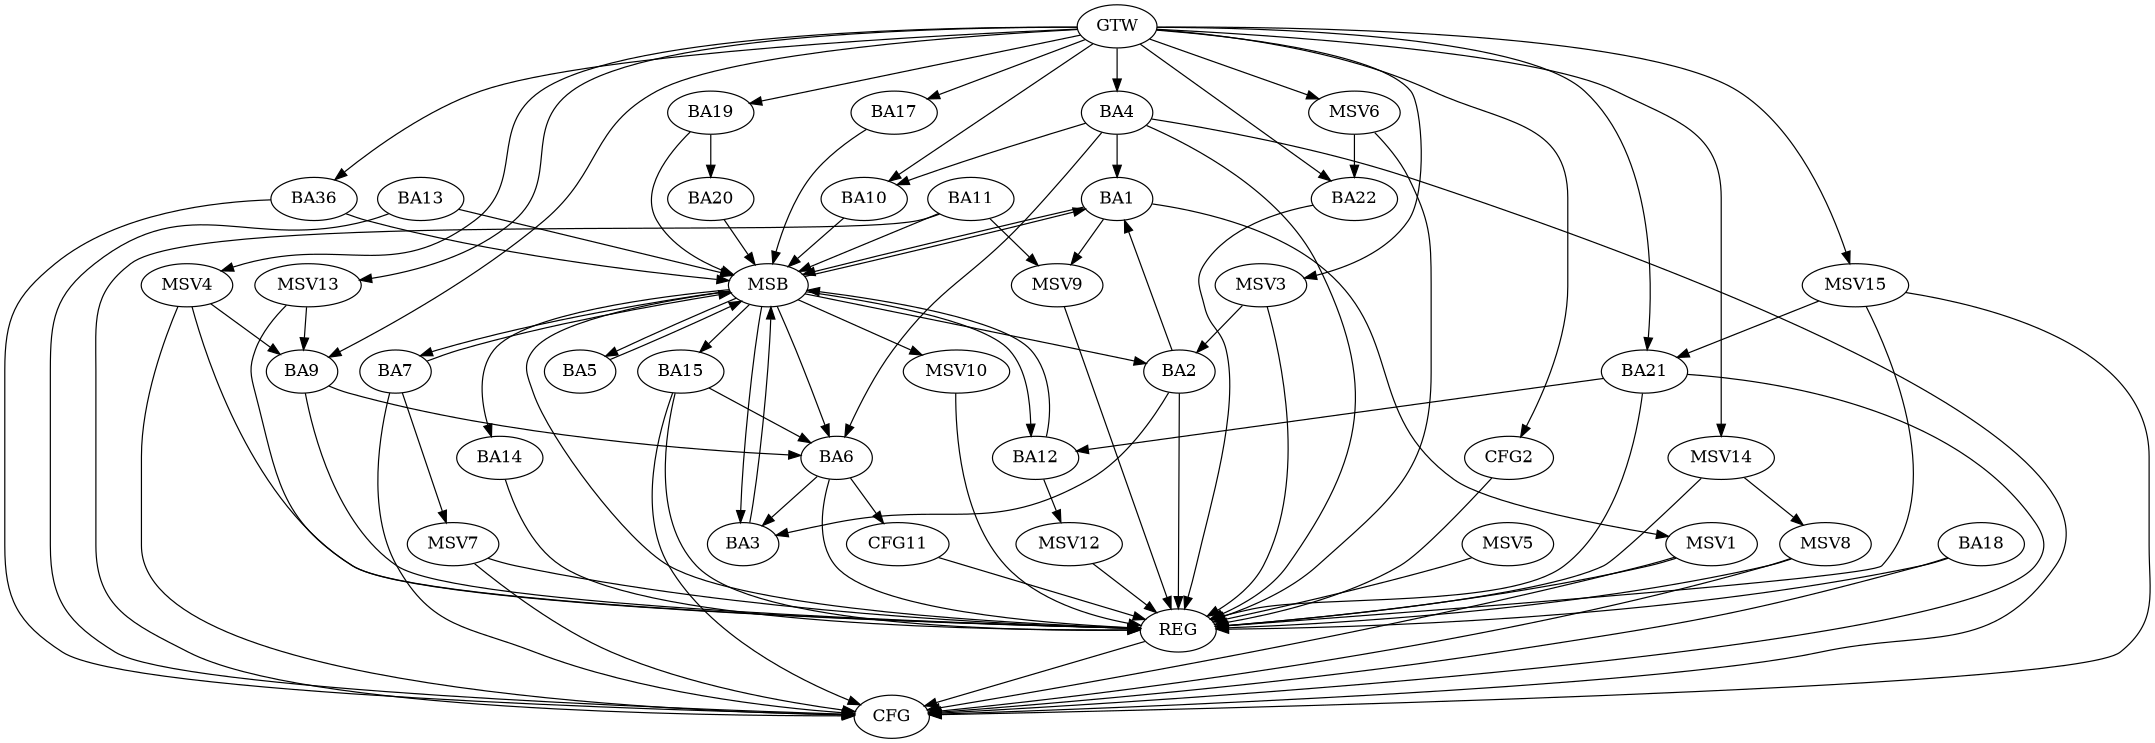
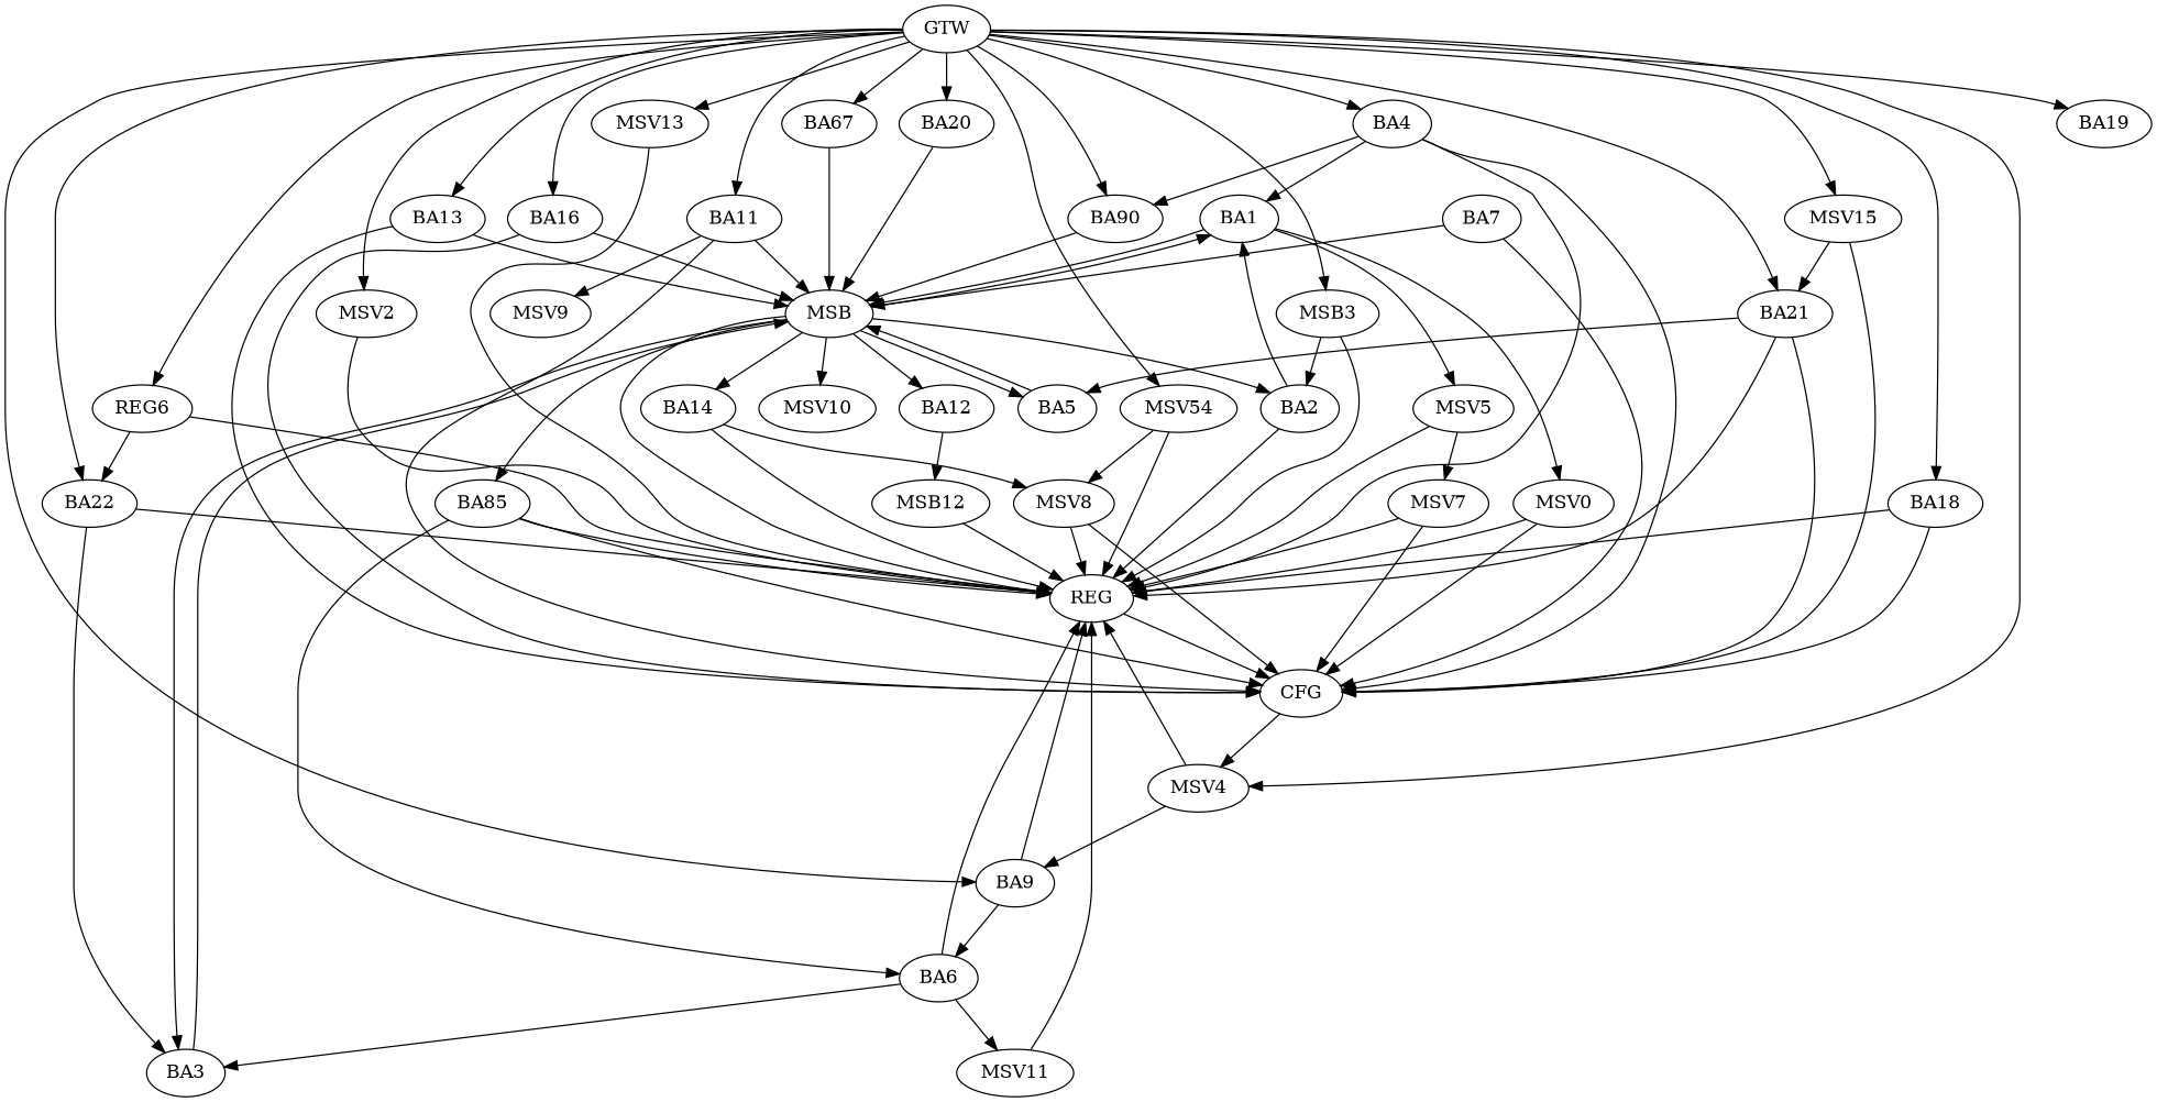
  strict digraph {
    n1 [label=BA1]
    n2 [label=MSB]
-   n3 [label=MSV1]
+   n3 [label=MSV0]
    n4 [label=MSV5]
    n5 [label=BA2]
    n6 [label=REG]
    n7 [label=BA3]
    n8 [label=BA6]
    n9 [label=BA5]
    n10 [label=BA7]
    n11 [label=BA12]
    n12 [label=BA14]
-   n13 [label=BA15]
+   n13 [label=BA85]
    n14 [label=MSV10]
    n15 [label=CFG]
    n16 [label=MSV7]
    n17 [label=BA4]
-   n18 [label=BA10]
-   n19 [label=CFG11]
+   n18 [label=BA90]
+   n19 [label=MSV11]
    n20 [label=BA9]
    n21 [label=BA11]
    n22 [label=MSV9]
-   n23 [label=MSV12]
+   n23 [label=MSB12]
    n24 [label=BA13]
    n25 [label=MSV8]
-   n26 [label=BA36]
-   n27 [label=BA17]
+   n26 [label=BA16]
+   n27 [label=BA67]
    n28 [label=BA18]
    n29 [label=BA19]
    n30 [label=BA20]
    n31 [label=BA21]
    n32 [label=BA22]
    n33 [label=GTW]
-   n34 [label=CFG2]
-   n35 [label=MSV3]
+   n34 [label=MSV2]
+   n35 [label=MSB3]
    n36 [label=MSV4]
-   n37 [label=MSV6]
+   n37 [label=REG6]
    n38 [label=MSV13]
-   n39 [label=MSV14]
+   n39 [label=MSV54]
    n40 [label=MSV15]
    n1 -> n2
    n1 -> n3
-   n1 -> n22
+   n1 -> n4
    n2 -> n1
    n2 -> n5
    n2 -> n6
    n2 -> n7
-   n2 -> n8
    n2 -> n9
-   n2 -> n10
    n2 -> n11
    n2 -> n12
    n2 -> n13
    n2 -> n14
    n3 -> n6
    n3 -> n15
    n4 -> n6
-   n10 -> n16
+   n4 -> n16
    n5 -> n1
    n5 -> n6
    n6 -> n15
    n7 -> n2
    n8 -> n6
    n8 -> n7
    n8 -> n19
    n9 -> n2
    n10 -> n2
    n10 -> n15
-   n11 -> n2
    n11 -> n23
    n12 -> n6
+   n12 -> n25
    n13 -> n6
    n13 -> n8
    n13 -> n15
-   n14 -> n6
    n16 -> n6
    n16 -> n15
    n17 -> n1
    n17 -> n6
-   n17 -> n8
    n17 -> n15
    n17 -> n18
    n18 -> n2
    n19 -> n6
    n20 -> n6
    n20 -> n8
    n21 -> n2
    n21 -> n15
    n21 -> n22
-   n22 -> n6
    n23 -> n6
    n24 -> n2
    n24 -> n15
    n25 -> n6
    n25 -> n15
    n26 -> n2
    n26 -> n15
    n27 -> n2
    n28 -> n6
    n28 -> n15
-   n29 -> n2
    n30 -> n2
    n31 -> n6
-   n31 -> n11
+   n31 -> n9
    n31 -> n15
    n32 -> n6
-   n5 -> n7
+   n32 -> n7
    n33 -> n17
    n33 -> n18
    n33 -> n20
+   n33 -> n21
+   n33 -> n24
    n33 -> n26
    n33 -> n27
+   n33 -> n28
    n33 -> n29
-   n29 -> n30
+   n33 -> n30
    n33 -> n31
    n33 -> n32
    n33 -> n34
    n33 -> n35
    n33 -> n36
    n33 -> n37
    n33 -> n38
    n33 -> n39
    n33 -> n40
    n34 -> n6
    n35 -> n5
    n35 -> n6
    n36 -> n6
-   n36 -> n15
+   n15 -> n36
    n36 -> n20
    n37 -> n6
    n37 -> n32
    n38 -> n6
-   n38 -> n20
    n39 -> n6
    n39 -> n25
-   n40 -> n6
    n40 -> n15
    n40 -> n31
  }
